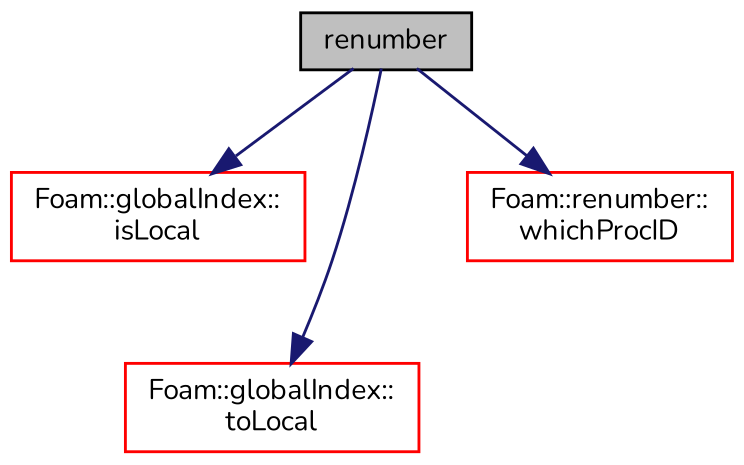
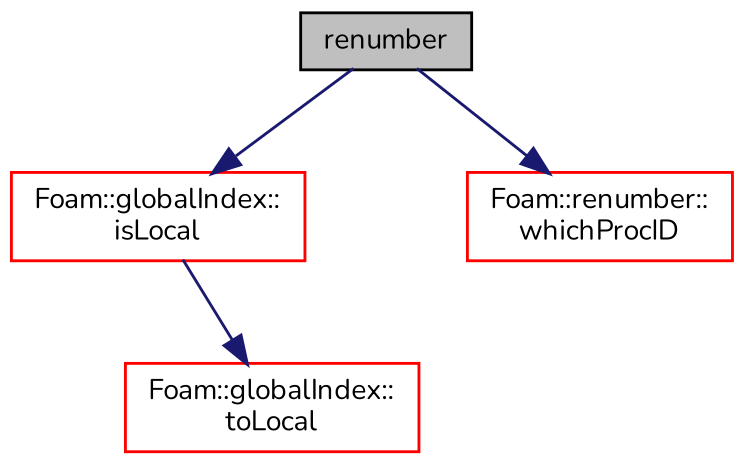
  digraph {
    fontname=Nunito
    rankdir=TB
    node [color=red fontname=Nunito fontsize=10 shape=record]
    edge [color=midnightblue fontname=Nunito fontsize=10 labelfontname=FreeSans labelfontsize=10 style=solid]
    n1 [color=black fillcolor=grey75 fontcolor=black height=0.2 label=renumber style=filled width=0.4]
    n2 [height=0.2 label="Foam::globalIndex::\lisLocal" width=0.4]
    n3 [height=0.2 label="Foam::globalIndex::\ltoLocal" width=0.4]
    n4 [height=0.2 label="Foam::renumber::\lwhichProcID" width=0.4]
    n1 -> n2
-   n1 -> n3
+   n2 -> n3
    n1 -> n4
  }
